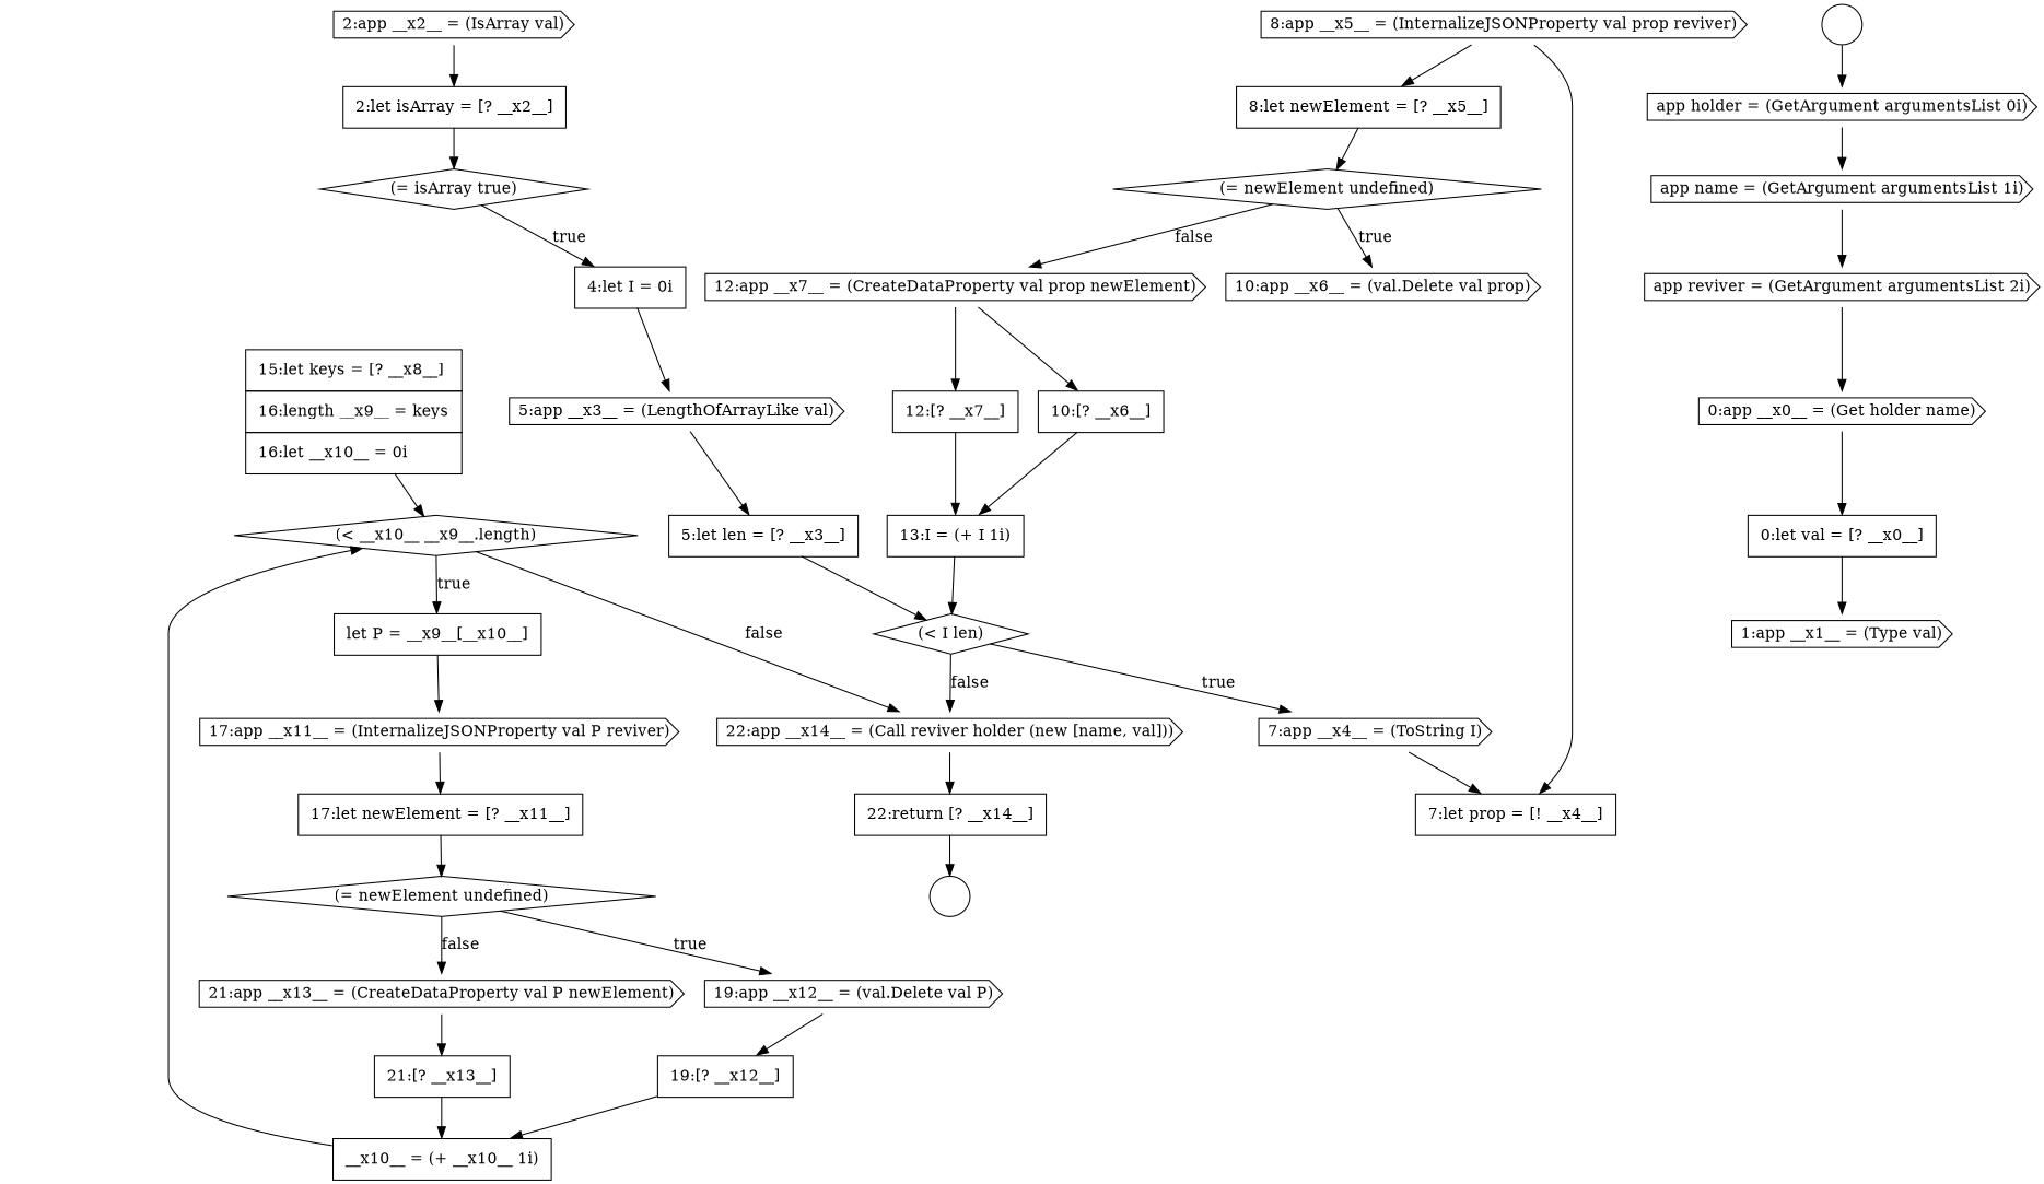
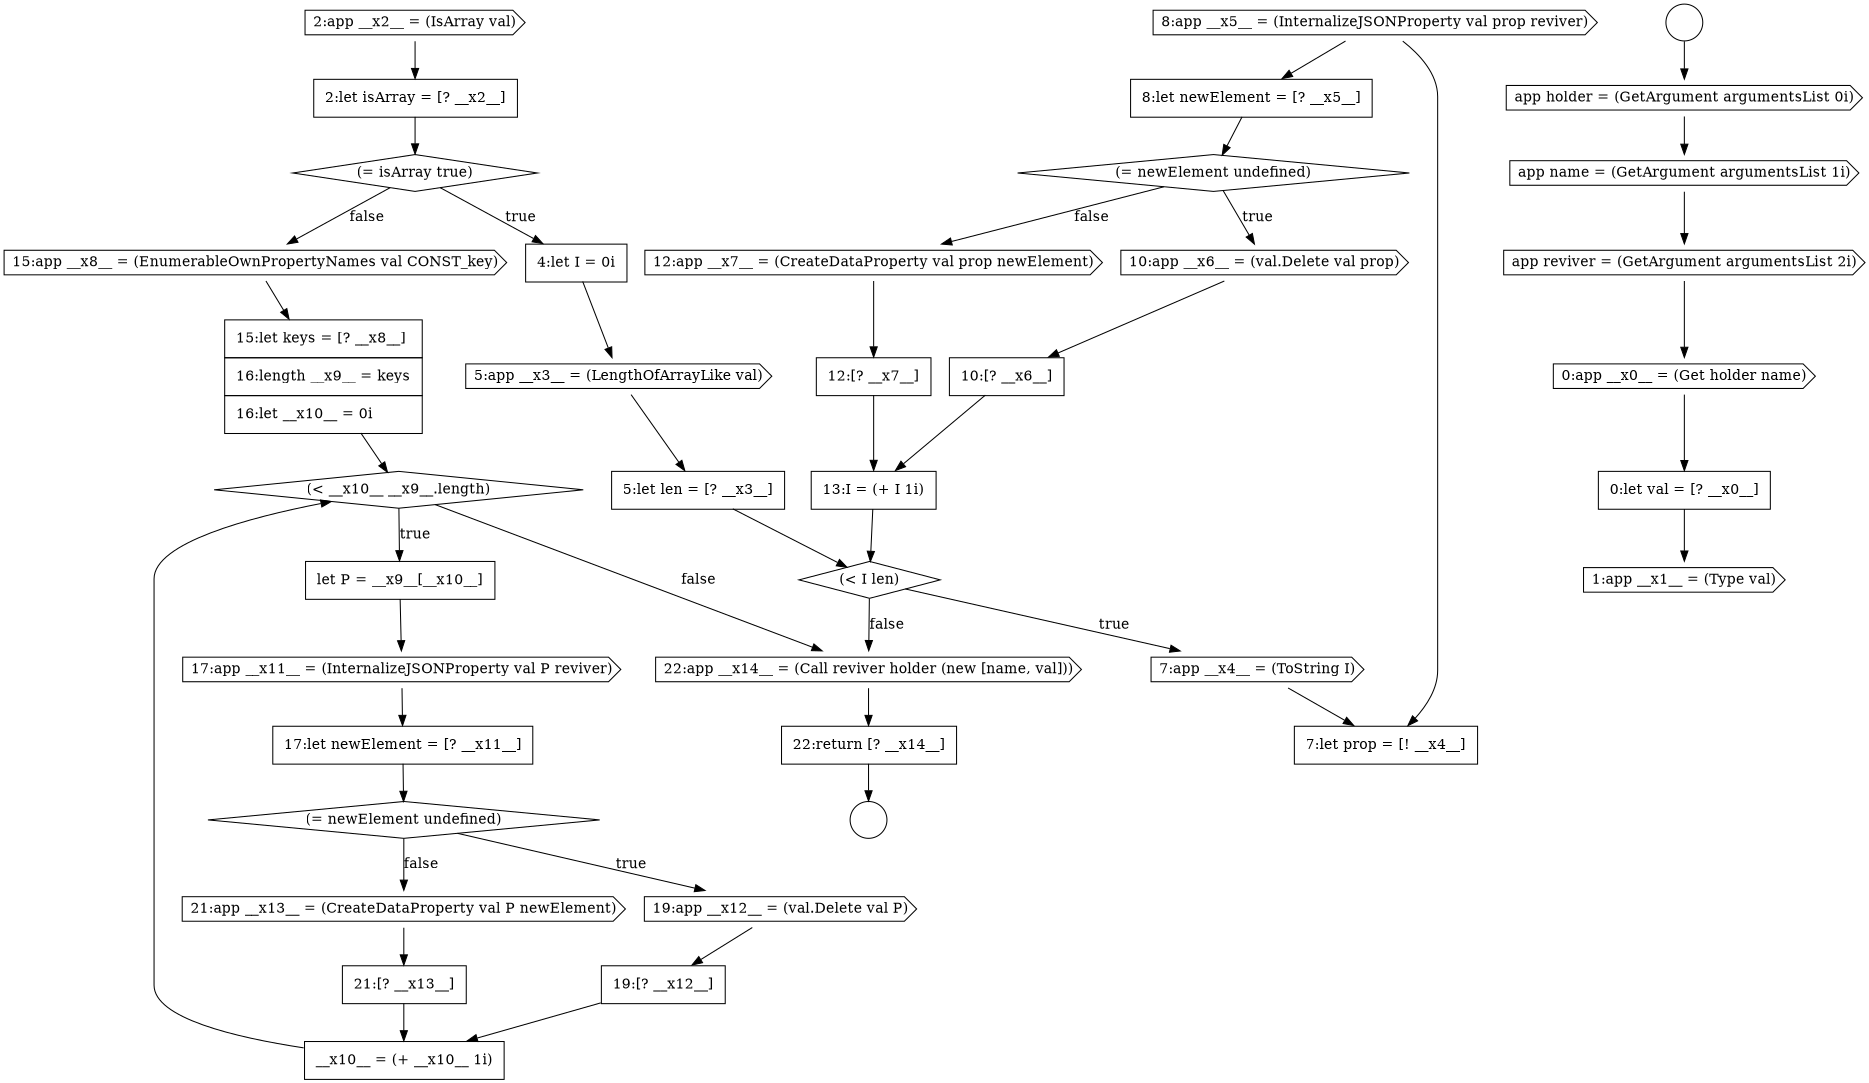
  digraph {
    node [color=black fillcolor=white shape=none style=filled]
    edge [color=black]
    n1 [label=<<font color="black">     <table border="0" cellborder="1" cellspacing="0" cellpadding="10">       <tr><td align="left">8:let newElement = [? __x5__]</td></tr>     </table>   </font>> margin=0]
    n2 [label=<<font color="black">(= newElement undefined)</font>> shape=diamond]
    n3 [label=<<font color="black">12:app __x7__ = (CreateDataProperty val prop newElement)</font>> shape=cds]
    n4 [label=<<font color="black">10:app __x6__ = (val.Delete val prop)</font>> shape=cds]
    n5 [label=<<font color="black">22:app __x14__ = (Call reviver holder (new [name, val]))</font>> shape=cds]
    n6 [label=<<font color="black">     <table border="0" cellborder="1" cellspacing="0" cellpadding="10">       <tr><td align="left">22:return [? __x14__]</td></tr>     </table>   </font>> margin=0]
    n7 [label=" " shape=circle]
    n8 [label=<<font color="black">     <table border="0" cellborder="1" cellspacing="0" cellpadding="10">       <tr><td align="left">10:[? __x6__]</td></tr>     </table>   </font>> margin=0]
    n9 [label=<<font color="black">     <table border="0" cellborder="1" cellspacing="0" cellpadding="10">       <tr><td align="left">13:I = (+ I 1i)</td></tr>     </table>   </font>> margin=0]
    n10 [label=<<font color="black">(&lt; I len)</font>> shape=diamond]
    n11 [label=<<font color="black">     <table border="0" cellborder="1" cellspacing="0" cellpadding="10">       <tr><td align="left">2:let isArray = [? __x2__]</td></tr>     </table>   </font>> margin=0]
    n12 [label=<<font color="black">(= isArray true)</font>> shape=diamond]
    n13 [label=<<font color="black">     <table border="0" cellborder="1" cellspacing="0" cellpadding="10">       <tr><td align="left">4:let I = 0i</td></tr>     </table>   </font>> margin=0]
+   n14 [label=<<font color="black">15:app __x8__ = (EnumerableOwnPropertyNames val CONST_key)</font>> shape=cds]
    n15 [label=<<font color="black">7:app __x4__ = (ToString I)</font>> shape=cds]
    n16 [label=<<font color="black">app name = (GetArgument argumentsList 1i)</font>> shape=cds]
    n17 [label=<<font color="black">app reviver = (GetArgument argumentsList 2i)</font>> shape=cds]
    n18 [label=<<font color="black">0:app __x0__ = (Get holder name)</font>> shape=cds]
    n19 [label=<<font color="black">     <table border="0" cellborder="1" cellspacing="0" cellpadding="10">       <tr><td align="left">0:let val = [? __x0__]</td></tr>     </table>   </font>> margin=0]
    n20 [label=<<font color="black">     <table border="0" cellborder="1" cellspacing="0" cellpadding="10">       <tr><td align="left">17:let newElement = [? __x11__]</td></tr>     </table>   </font>> margin=0]
    n21 [label=<<font color="black">(= newElement undefined)</font>> shape=diamond]
    n22 [label=<<font color="black">19:app __x12__ = (val.Delete val P)</font>> shape=cds]
    n23 [label=<<font color="black">21:app __x13__ = (CreateDataProperty val P newElement)</font>> shape=cds]
    n24 [label=<<font color="black">     <table border="0" cellborder="1" cellspacing="0" cellpadding="10">       <tr><td align="left">7:let prop = [! __x4__]</td></tr>     </table>   </font>> margin=0]
    n25 [label=<<font color="black">8:app __x5__ = (InternalizeJSONProperty val prop reviver)</font>> shape=cds]
    n26 [label=<<font color="black">     <table border="0" cellborder="1" cellspacing="0" cellpadding="10">       <tr><td align="left">12:[? __x7__]</td></tr>     </table>   </font>> margin=0]
    n27 [label=<<font color="black">     <table border="0" cellborder="1" cellspacing="0" cellpadding="10">       <tr><td align="left">15:let keys = [? __x8__]</td></tr>       <tr><td align="left">16:length __x9__ = keys</td></tr>       <tr><td align="left">16:let __x10__ = 0i</td></tr>     </table>   </font>> margin=0]
    n28 [label=<<font color="black">(&lt; __x10__ __x9__.length)</font>> shape=diamond]
    n29 [label=<<font color="black">     <table border="0" cellborder="1" cellspacing="0" cellpadding="10">       <tr><td align="left">let P = __x9__[__x10__]</td></tr>     </table>   </font>> margin=0]
    n30 [label=<<font color="black">2:app __x2__ = (IsArray val)</font>> shape=cds]
    n31 [label=<<font color="black">     <table border="0" cellborder="1" cellspacing="0" cellpadding="10">       <tr><td align="left">__x10__ = (+ __x10__ 1i)</td></tr>     </table>   </font>> margin=0]
    n32 [label=<<font color="black">     <table border="0" cellborder="1" cellspacing="0" cellpadding="10">       <tr><td align="left">19:[? __x12__]</td></tr>     </table>   </font>> margin=0]
    n33 [label=<<font color="black">17:app __x11__ = (InternalizeJSONProperty val P reviver)</font>> shape=cds]
    n34 [label=<<font color="black">1:app __x1__ = (Type val)</font>> shape=cds]
    n35 [label=<<font color="black">     <table border="0" cellborder="1" cellspacing="0" cellpadding="10">       <tr><td align="left">21:[? __x13__]</td></tr>     </table>   </font>> margin=0]
    n36 [label=" " shape=circle]
    n37 [label=<<font color="black">app holder = (GetArgument argumentsList 0i)</font>> shape=cds]
    n38 [label=<<font color="black">5:app __x3__ = (LengthOfArrayLike val)</font>> shape=cds]
    n39 [label=<<font color="black">     <table border="0" cellborder="1" cellspacing="0" cellpadding="10">       <tr><td align="left">5:let len = [? __x3__]</td></tr>     </table>   </font>> margin=0]
    n1 -> n2
    n2 -> n3 [label=<<font color="black">false</font>>]
    n2 -> n4 [label=<<font color="black">true</font>>]
    n3 -> n26
-   n3 -> n8
+   n4 -> n8
    n5 -> n6
    n6 -> n7
    n8 -> n9
    n9 -> n10
    n10 -> n5 [label=<<font color="black">false</font>>]
    n10 -> n15 [label=<<font color="black">true</font>>]
    n11 -> n12
    n12 -> n13 [label=<<font color="black">true</font>>]
+   n12 -> n14 [label=<<font color="black">false</font>>]
    n13 -> n38
+   n14 -> n27
    n15 -> n24
    n16 -> n17
    n17 -> n18
    n18 -> n19
    n19 -> n34
    n20 -> n21
    n21 -> n22 [label=<<font color="black">true</font>>]
    n21 -> n23 [label=<<font color="black">false</font>>]
    n22 -> n32
    n23 -> n35
    n25 -> n1
    n25 -> n24
    n26 -> n9
    n27 -> n28
    n28 -> n5 [label=<<font color="black">false</font>>]
    n28 -> n29 [label=<<font color="black">true</font>>]
    n29 -> n33
    n30 -> n11
    n31 -> n28
    n32 -> n31
    n33 -> n20
    n35 -> n31
    n36 -> n37
    n37 -> n16
    n38 -> n39
    n39 -> n10
  }
